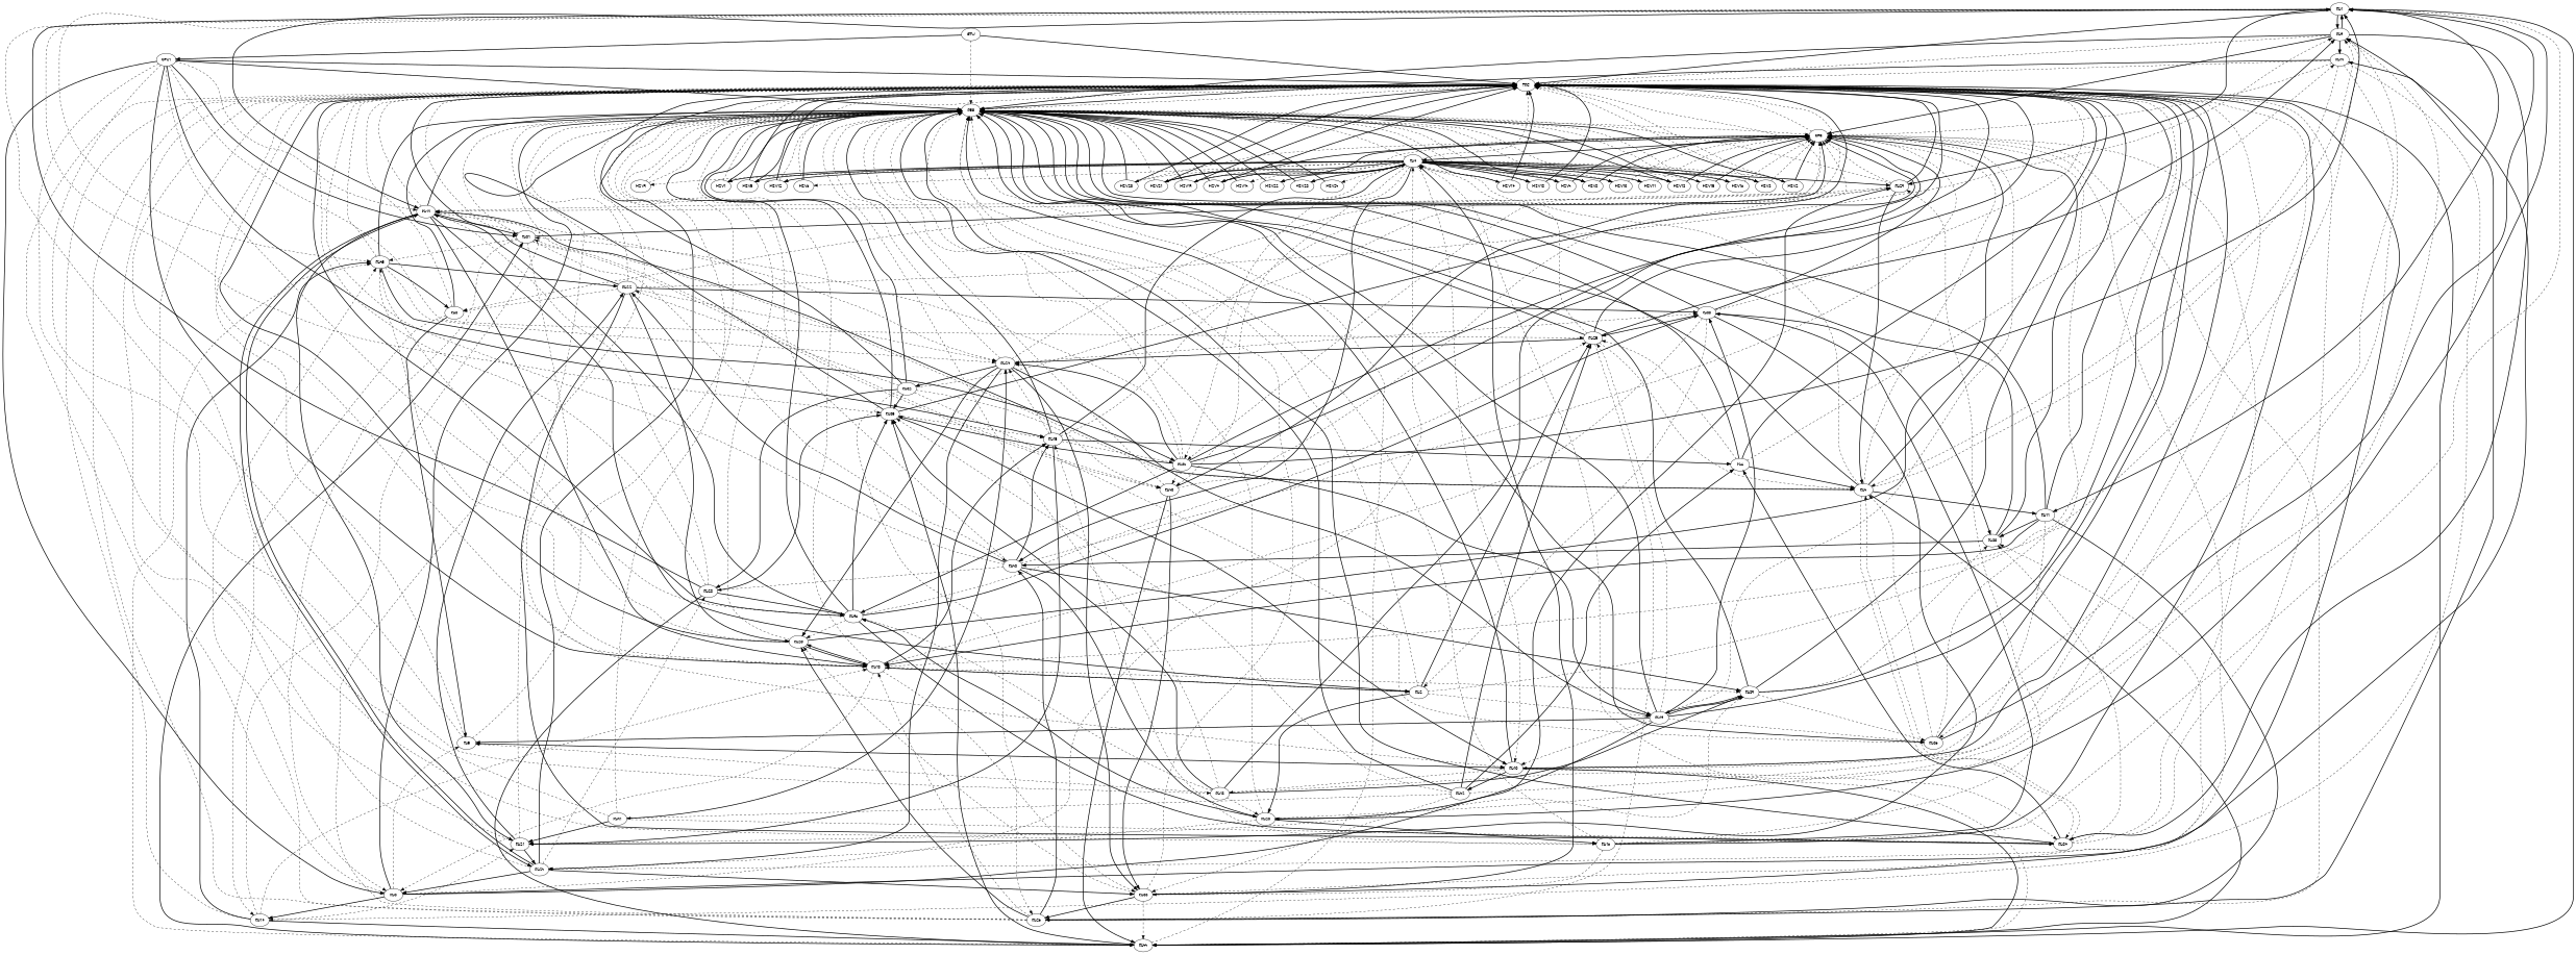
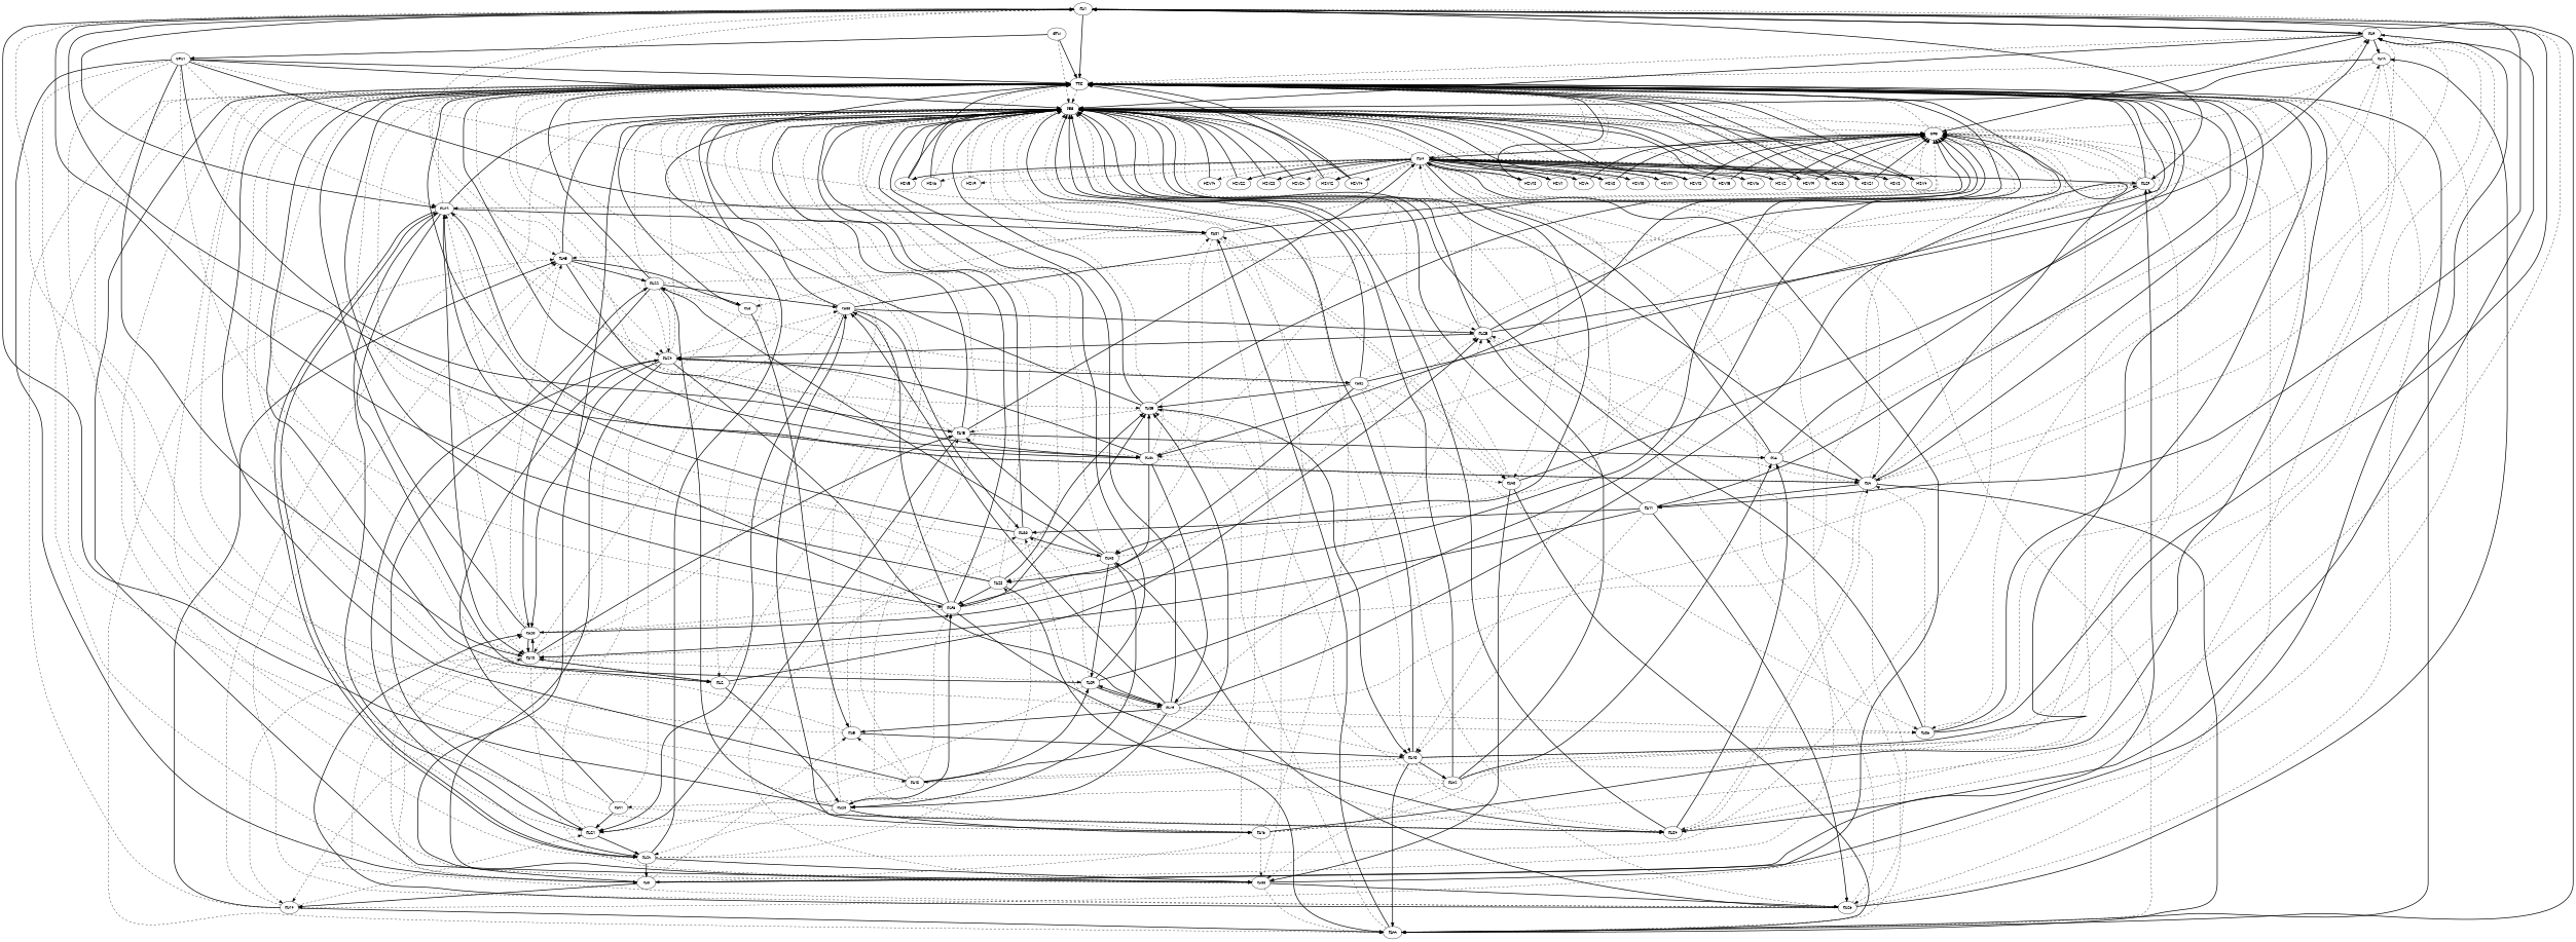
  strict digraph {
    fontname="Patrick Hand"
    node [fontname="Patrick Hand"]
    edge [fontname="Patrick Hand" style=bold]
    n1 [label=RD1]
    n2 [label=RD9]
    n3 [label=RD11]
    n4 [label=RD12]
    n5 [label=RD29]
    n6 [label=RD35]
    n7 [label=RD45]
    n8 [label=TRC]
    n9 [label=REG]
    n10 [label=RD13]
    n11 [label=RD37]
    n12 [label=CFG]
    n13 [label=RD14]
    n14 [label=RD10]
    n15 [label=RD26]
    n16 [label=RD30]
    n17 [label=RD2]
    n18 [label=RD4]
    n19 [label=RD21]
    n20 [label=RD24]
    n21 [label=RD27]
    n22 [label=RD31]
    n23 [label=RD34]
    n24 [label=RD15]
    n25 [label=RD8]
    n26 [label=RD22]
    n27 [label=RD19]
    n28 [label=RD23]
    n29 [label=RD25]
    n30 [label=RD3]
    n31 [label=RD17]
    n32 [label=RD20]
    n33 [label=RD33]
    n34 [label=RD39]
    n35 [label=RD5]
    n36 [label=RD36]
    n37 [label=RD38]
    n38 [label=RD16]
    n39 [label=RD96]
    n40 [label=RD7]
    n41 [label=RD44]
    n42 [label=RD40]
    n43 [label=RD43]
    n44 [label=MSV1]
    n45 [label=MSV2]
    n46 [label=MSV3]
    n47 [label=MSV4]
    n48 [label=MSV5]
    n49 [label=MSV6]
    n50 [label=MSV7]
    n51 [label=MSV8]
    n52 [label=MSV9]
    n53 [label=MSV10]
    n54 [label=MSV11]
    n55 [label=MSV12]
    n56 [label=MSV13]
    n57 [label=MSV14]
    n58 [label=MSV15]
    n59 [label=MSV16]
    n60 [label=MSV17]
    n61 [label=MSV18]
    n62 [label=MSV19]
    n63 [label=MSV20]
    n64 [label=MSV21]
    n65 [label=MSV22]
    n66 [label=MSV23]
    n67 [label=MSV24]
    n68 [label=RD6]
    n69 [label=RD18]
    n70 [label=RD42]
    n71 [label=RD28]
    n72 [label=RD41]
    n73 [label=RD32]
    n74 [label=CPS1]
    n75 [label=GTW]
    n1 -> n2
    n1 -> n3
    n1 -> n4
    n1 -> n5
    n1 -> n6 [style=dashed]
    n1 -> n7 [style=dashed]
    n1 -> n8
    n2 -> n1
    n2 -> n8 [style=dashed]
    n2 -> n9
    n2 -> n10 [style=dashed]
    n2 -> n11
    n2 -> n12
    n2 -> n13
    n3 -> n8
    n3 -> n9
    n3 -> n10
    n3 -> n14 [style=dashed]
    n3 -> n15
    n3 -> n16
    n4 -> n8 [style=dashed]
    n4 -> n9
    n4 -> n10
    n4 -> n12 [style=dashed]
    n4 -> n17
    n4 -> n18 [style=dashed]
    n4 -> n19
    n4 -> n20
    n4 -> n21 [style=dashed]
    n4 -> n22
    n5 -> n4 [style=dashed]
    n5 -> n8
    n5 -> n9 [style=dashed]
    n5 -> n12 [style=dashed]
    n5 -> n18
    n5 -> n23 [style=dashed]
    n6 -> n8
    n6 -> n9
    n6 -> n12
    n6 -> n14
    n6 -> n24 [style=dashed]
    n7 -> n8 [style=dashed]
    n7 -> n9
    n7 -> n10 [style=dashed]
    n7 -> n21 [style=dashed]
    n7 -> n23
    n7 -> n25
    n7 -> n26
    n8 -> n9 [style=dashed]
    n9 -> n12 [style=dashed]
    n10 -> n8 [style=dashed]
    n10 -> n9 [style=dashed]
    n10 -> n17
    n10 -> n24
    n10 -> n30 [style=dashed]
-   n31 -> n10 [style=dashed]
+   n10 -> n31 [style=dashed]
    n10 -> n32
    n10 -> n33 [style=dashed]
    n10 -> n34 [style=dashed]
    n11 -> n8 [style=dashed]
    n11 -> n9
    n11 -> n12 [style=dashed]
    n11 -> n16 [style=dashed]
    n11 -> n18 [style=dashed]
    n11 -> n68
    n12 -> n8 [style=dashed]
    n12 -> n40
    n13 -> n8 [style=dashed]
    n13 -> n9
    n13 -> n12 [style=dashed]
    n13 -> n18 [style=dashed]
    n13 -> n31 [style=dashed]
    n13 -> n36 [style=dashed]
    n14 -> n2 [style=dashed]
    n14 -> n8
    n14 -> n9
    n14 -> n11 [style=dashed]
    n14 -> n41
    n14 -> n69 [style=dashed]
    n14 -> n70
    n15 -> n7 [style=dashed]
    n15 -> n8 [style=dashed]
    n15 -> n9 [style=dashed]
    n15 -> n10 [style=dashed]
    n15 -> n12 [style=dashed]
    n15 -> n13
    n15 -> n32
    n15 -> n43
    n16 -> n8
    n16 -> n9
    n16 -> n43
    n17 -> n8 [style=dashed]
    n17 -> n9 [style=dashed]
    n17 -> n10 [style=dashed]
    n17 -> n27 [style=dashed]
    n17 -> n28
    n17 -> n29
    n18 -> n2 [style=dashed]
    n18 -> n3
    n18 -> n4
    n18 -> n8
    n18 -> n9
    n18 -> n11 [style=dashed]
    n18 -> n12 [style=dashed]
    n18 -> n40 [style=dashed]
    n18 -> n41
    n19 -> n8 [style=dashed]
    n19 -> n9 [style=dashed]
    n19 -> n20
    n19 -> n26
    n20 -> n4
    n20 -> n8 [style=dashed]
    n20 -> n9
    n20 -> n12 [style=dashed]
    n20 -> n30
    n20 -> n33
    n20 -> n71 [style=dashed]
    n21 -> n8 [style=dashed]
    n21 -> n9 [style=dashed]
    n21 -> n20
    n21 -> n27
    n21 -> n32
    n21 -> n33
    n21 -> n37 [style=dashed]
    n21 -> n73
    n22 -> n7 [style=dashed]
    n22 -> n8 [style=dashed]
    n22 -> n9 [style=dashed]
    n22 -> n12
    n22 -> n14 [style=dashed]
    n22 -> n30 [style=dashed]
    n22 -> n42 [style=dashed]
    n22 -> n43 [style=dashed]
    n23 -> n1
    n23 -> n6
    n23 -> n8
    n23 -> n9 [style=dashed]
    n23 -> n12
    n23 -> n21
    n23 -> n22 [style=dashed]
    n23 -> n27
    n23 -> n39
    n23 -> n42 [style=dashed]
    n24 -> n8 [style=dashed]
    n24 -> n9
    n24 -> n19
    n24 -> n21 [style=dashed]
    n24 -> n23 [style=dashed]
    n24 -> n40
    n24 -> n68
-   n25 -> n8 [style=dashed]
    n25 -> n9
    n25 -> n31 [style=dashed]
    n25 -> n35
    n26 -> n2 [style=dashed]
    n26 -> n8
    n26 -> n9 [style=dashed]
    n26 -> n11
    n26 -> n21 [style=dashed]
    n26 -> n25 [style=dashed]
    n26 -> n32
    n26 -> n37
    n27 -> n8
    n27 -> n9
    n27 -> n12 [style=dashed]
    n27 -> n14 [style=dashed]
    n27 -> n28
    n27 -> n29 [style=dashed]
    n27 -> n34
    n27 -> n35
    n27 -> n36 [style=dashed]
    n27 -> n37
    n28 -> n1
    n28 -> n8 [style=dashed]
    n28 -> n9 [style=dashed]
    n28 -> n20 [style=dashed]
    n28 -> n38
    n28 -> n39
    n29 -> n2
    n29 -> n8
    n29 -> n9
    n29 -> n15 [style=dashed]
    n29 -> n18 [style=dashed]
    n29 -> n21
    n29 -> n40 [style=dashed]
    n30 -> n2
    n30 -> n5
    n30 -> n8 [style=dashed]
    n30 -> n9
    n30 -> n31
    n30 -> n35 [style=dashed]
    n30 -> n40 [style=dashed]
    n31 -> n7
    n31 -> n8 [style=dashed]
    n31 -> n9 [style=dashed]
    n31 -> n19 [style=dashed]
    n31 -> n41
    n32 -> n7 [style=dashed]
    n32 -> n8
    n32 -> n9 [style=dashed]
    n32 -> n10
    n32 -> n12
    n33 -> n8
    n33 -> n9 [style=dashed]
    n33 -> n15
    n33 -> n16 [style=dashed]
    n33 -> n32 [style=dashed]
    n33 -> n40
    n33 -> n41 [style=dashed]
    n34 -> n8
    n34 -> n9
    n34 -> n12
    n34 -> n16 [style=dashed]
    n34 -> n19 [style=dashed]
    n34 -> n27
    n34 -> n36 [style=dashed]
    n35 -> n1 [style=dashed]
    n35 -> n8 [style=dashed]
    n35 -> n9 [style=dashed]
    n35 -> n14
    n36 -> n1
    n36 -> n8
    n36 -> n9
    n36 -> n12 [style=dashed]
    n36 -> n18 [style=dashed]
    n37 -> n8 [style=dashed]
    n37 -> n9
    n37 -> n10 [style=dashed]
    n37 -> n12
    n37 -> n16
    n37 -> n17 [style=dashed]
    n37 -> n19
    n37 -> n29
    n38 -> n1 [style=dashed]
    n38 -> n5 [style=dashed]
    n38 -> n8
    n38 -> n9 [style=dashed]
    n38 -> n24 [style=dashed]
    n38 -> n33 [style=dashed]
    n38 -> n37
    n39 -> n4
    n39 -> n6
    n39 -> n8
    n39 -> n9
    n39 -> n11
    n39 -> n29 [style=dashed]
    n39 -> n32 [style=dashed]
    n39 -> n37
    n40 -> n5
    n40 -> n8 [style=dashed]
    n40 -> n9 [style=dashed]
    n40 -> n14 [style=dashed]
    n40 -> n23 [style=dashed]
    n40 -> n25 [style=dashed]
    n40 -> n41 [style=dashed]
    n40 -> n42 [style=dashed]
    n40 -> n43
    n40 -> n44
    n40 -> n45 [style=dashed]
    n40 -> n46
    n40 -> n47
    n40 -> n48
    n40 -> n49 [style=dashed]
    n40 -> n50
    n40 -> n51
    n40 -> n52 [style=dashed]
    n40 -> n53
    n40 -> n54
    n40 -> n55
    n40 -> n56
    n40 -> n57 [style=dashed]
    n40 -> n58 [style=dashed]
    n40 -> n59
    n40 -> n60 [style=dashed]
    n40 -> n61
    n40 -> n62 [style=dashed]
    n40 -> n63 [style=dashed]
    n40 -> n64
    n40 -> n65
    n40 -> n66
    n40 -> n67 [style=dashed]
    n41 -> n1
-   n41 -> n6
+   n41 -> n6 [style=dashed]
    n41 -> n7 [style=dashed]
    n41 -> n8
    n41 -> n9 [style=dashed]
    n41 -> n22
    n42 -> n5 [style=dashed]
    n42 -> n8
    n42 -> n9 [style=dashed]
    n42 -> n22 [style=dashed]
    n42 -> n33
    n42 -> n41
    n43 -> n8 [style=dashed]
    n43 -> n9 [style=dashed]
    n43 -> n12 [style=dashed]
    n43 -> n24
    n43 -> n26
    n43 -> n28
    n43 -> n34
    n43 -> n71 [style=dashed]
    n44 -> n8 [style=dashed]
    n44 -> n9
    n45 -> n8 [style=dashed]
    n45 -> n9
    n45 -> n12
    n46 -> n8 [style=dashed]
    n46 -> n9 [style=dashed]
    n46 -> n12 [style=dashed]
    n47 -> n9 [style=dashed]
    n47 -> n12
    n48 -> n8
    n48 -> n9
    n49 -> n8 [style=dashed]
    n49 -> n9
    n50 -> n8
    n50 -> n9
    n50 -> n12 [style=dashed]
    n51 -> n9
    n51 -> n12
    n52 -> n8 [style=dashed]
    n52 -> n9 [style=dashed]
    n53 -> n9 [style=dashed]
    n53 -> n12 [style=dashed]
    n54 -> n9 [style=dashed]
    n54 -> n12 [style=dashed]
    n55 -> n8
    n55 -> n9 [style=dashed]
    n56 -> n9
    n56 -> n12
    n57 -> n9
    n58 -> n9
    n58 -> n12
    n59 -> n9 [style=dashed]
    n59 -> n12 [style=dashed]
    n60 -> n8
    n60 -> n9
    n61 -> n8
    n61 -> n9 [style=dashed]
    n62 -> n8
    n62 -> n9
    n62 -> n12
    n63 -> n8
    n63 -> n9
    n63 -> n12 [style=dashed]
    n64 -> n8
    n64 -> n9 [style=dashed]
    n64 -> n12
    n65 -> n9
    n66 -> n9
    n67 -> n9
    n68 -> n8
    n68 -> n9
    n68 -> n13 [style=dashed]
    n68 -> n18
    n68 -> n29 [style=dashed]
    n69 -> n2 [style=dashed]
    n69 -> n6
    n69 -> n8
    n69 -> n9 [style=dashed]
    n69 -> n28 [style=dashed]
    n69 -> n34
    n69 -> n35 [style=dashed]
    n69 -> n39 [style=dashed]
    n70 -> n6 [style=dashed]
    n70 -> n8 [style=dashed]
    n70 -> n9
    n70 -> n29
    n70 -> n33 [style=dashed]
    n70 -> n68
    n70 -> n72 [style=dashed]
    n71 -> n1
    n71 -> n4 [style=dashed]
    n71 -> n6
    n71 -> n8 [style=dashed]
+   n71 -> n9 [style=dashed]
    n71 -> n39
    n71 -> n41
    n72 -> n8 [style=dashed]
    n72 -> n9 [style=dashed]
    n72 -> n11 [style=dashed]
    n72 -> n19
    n72 -> n21
    n73 -> n6
    n73 -> n8
    n73 -> n9
    n73 -> n12 [style=dashed]
    n73 -> n15 [style=dashed]
    n73 -> n26 [style=dashed]
    n73 -> n36 [style=dashed]
    n73 -> n42 [style=dashed]
    n73 -> n71
    n74 -> n4 [style=dashed]
    n74 -> n8
    n74 -> n9
    n74 -> n10
    n74 -> n22
    n74 -> n24
    n74 -> n29 [style=dashed]
    n74 -> n30
    n74 -> n38 [style=dashed]
    n74 -> n39 [style=dashed]
    n74 -> n69 [style=dashed]
    n75 -> n8
    n75 -> n9 [style=dashed]
    n75 -> n74
  }
